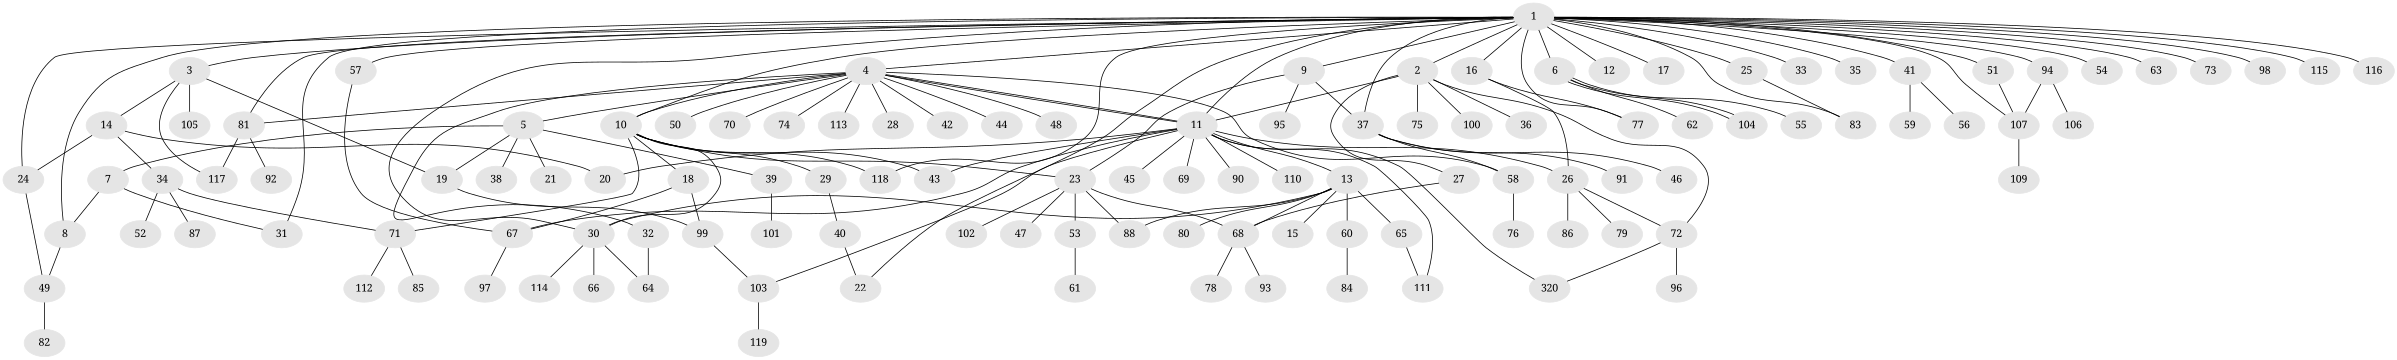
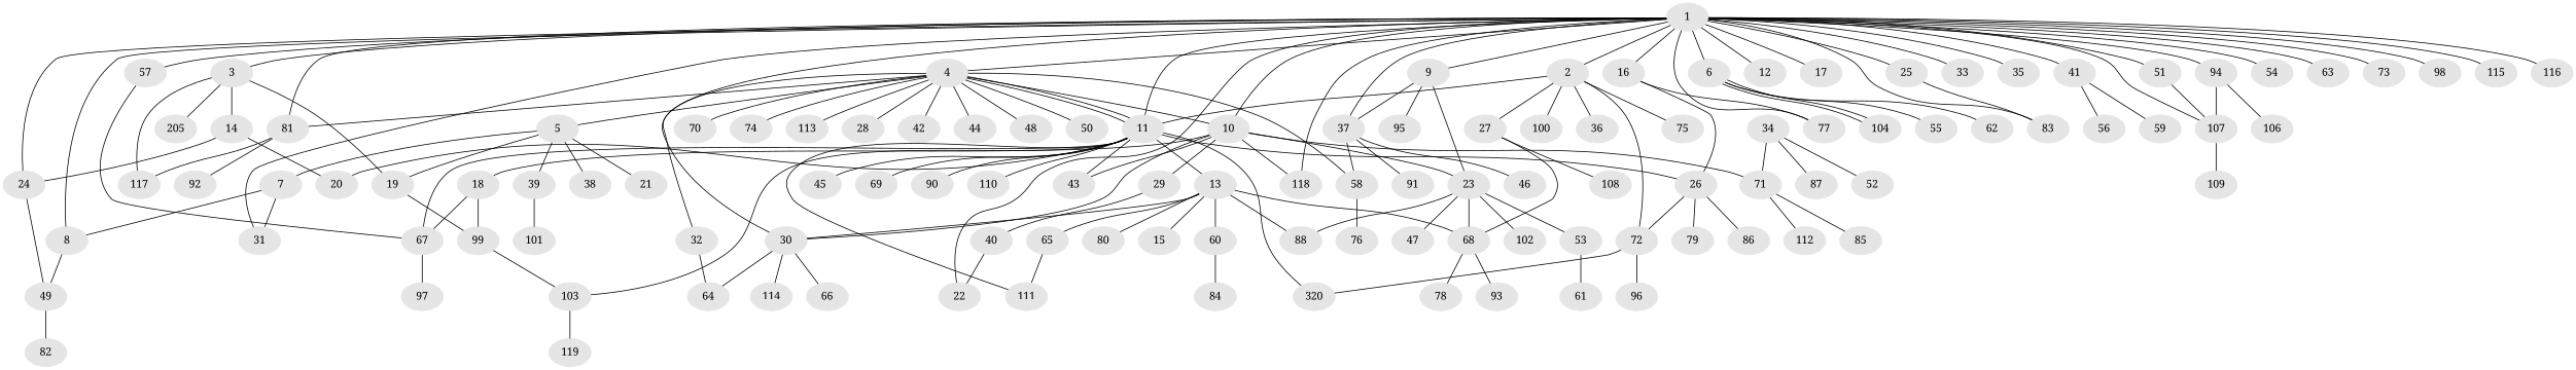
  graph {
    fontname="Noto Serif"
    node [color=gray90 fontname="Noto Serif" style=filled]
    edge [fontname="Noto Serif"]
    1
    2
    3
    4
    6
    8
    9
    10
    11
    12
    16
    17
    22
    24
    25
    30
    31
    33
    35
    37
    41
    51
    54
    57
    63
    73
    77
    81
    83
    94
    98
    107
    115
    116
    118
    27
    36
    72
    75
    100
    14
    19
-   105
+   105 [label=205]
    117
    5
    28
    32
    42
    44
    48
    50
    58
    70
    74
    113
    55
    62
    104
    49
    23
    95
    18
    29
    43
    71
    13
    20
    26
    45
    67
    69
    90
    103
    110
    111
    n76 [label=320]
    64
    66
    114
    46
    91
    56
    59
    92
    106
    109
    68
+   108
    96
    34
    99
    7
    21
    38
    39
    76
    101
    82
    88
    47
    53
    102
    40
    85
    112
    15
    60
    65
    80
    79
    86
    97
    119
    84
    78
    93
    52
    87
    61
    1 -- 2
    1 -- 3
    1 -- 4
    1 -- 6
    1 -- 8
    1 -- 9
    1 -- 10
    1 -- 11
    1 -- 12
    1 -- 16
    1 -- 17
    1 -- 22
    1 -- 24
    1 -- 25
    1 -- 30
    1 -- 31
    1 -- 33
    1 -- 35
    1 -- 37
    1 -- 41
    1 -- 51
    1 -- 54
    1 -- 57
    1 -- 63
    1 -- 73
    1 -- 77
    1 -- 81
    1 -- 83
    1 -- 94
    1 -- 98
    1 -- 107
    1 -- 115
    1 -- 116
    1 -- 118
    2 -- 11
    2 -- 27
    2 -- 36
    2 -- 72
    2 -- 75
    2 -- 100
    3 -- 14
    3 -- 19
    3 -- 105
    3 -- 117
    4 -- 10
    4 -- 11
    4 -- 11
    4 -- 81
    4 -- 5
    4 -- 28
    4 -- 32
    4 -- 42
    4 -- 44
    4 -- 48
    4 -- 50
    4 -- 58
    4 -- 70
    4 -- 74
    4 -- 113
    6 -- 55
    6 -- 62
    6 -- 104
    6 -- 104
    8 -- 49
    9 -- 37
    9 -- 23
    9 -- 95
    10 -- 30
    10 -- 118
    10 -- 23
    10 -- 18
    10 -- 29
    10 -- 43
    10 -- 71
    11 -- 43
    11 -- 13
    11 -- 20
    11 -- 26
    11 -- 45
    11 -- 67
    11 -- 69
    11 -- 90
    11 -- 103
    11 -- 110
    11 -- 111
    11 -- n76
    16 -- 77
    16 -- 26
    24 -- 49
    25 -- 83
    30 -- 64
    30 -- 66
    30 -- 114
    37 -- 58
    37 -- 46
    37 -- 91
    41 -- 56
    41 -- 59
    51 -- 107
    57 -- 67
    81 -- 117
    81 -- 92
    94 -- 107
    94 -- 106
    107 -- 109
    27 -- 68
+   27 -- 108
    72 -- n76
    72 -- 96
    14 -- 24
    14 -- 20
-   14 -- 34
    19 -- 99
    5 -- 19
    5 -- 7
    5 -- 21
    5 -- 38
    5 -- 39
    32 -- 64
    58 -- 76
    49 -- 82
    23 -- 68
    23 -- 88
    23 -- 47
    23 -- 53
    23 -- 102
    18 -- 67
    18 -- 99
    29 -- 40
    71 -- 85
    71 -- 112
    13 -- 30
    13 -- 68
    13 -- 88
    13 -- 15
    13 -- 60
    13 -- 65
    13 -- 80
    26 -- 72
    26 -- 79
    26 -- 86
    67 -- 97
    103 -- 119
    68 -- 78
    68 -- 93
    34 -- 71
    34 -- 52
    34 -- 87
    99 -- 103
    7 -- 8
    7 -- 31
    39 -- 101
    53 -- 61
    40 -- 22
    60 -- 84
    65 -- 111
  }
